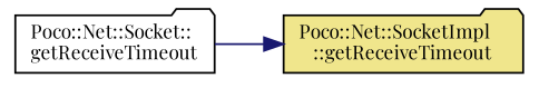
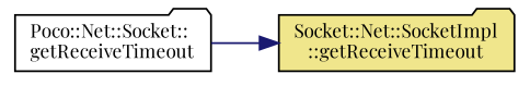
  digraph {
    rankdir=LR
    fontname="Playfair Display"
    node [color=black fontname="Playfair Display" fontsize=10 shape=folder style=filled]
    n1 [fillcolor=white fontcolor=black height=0.2 label="Poco::Net::Socket::\lgetReceiveTimeout" width=0.4]
-   n2 [fillcolor=khaki height=0.2 label="Poco::Net::SocketImpl\l::getReceiveTimeout" width=0.4]
+   n2 [fillcolor=khaki height=0.2 label="Socket::Net::SocketImpl\l::getReceiveTimeout" width=0.4]
    n1 -> n2 [color=midnightblue fontname="Playfair Display" fontsize=10 labelfontname=Helvetica labelfontsize=10 style=solid]
  }
